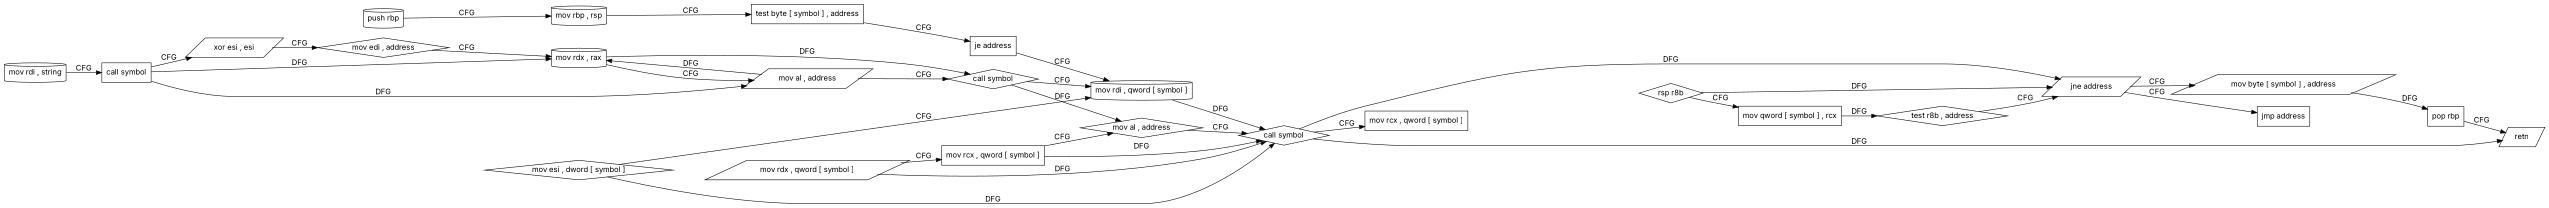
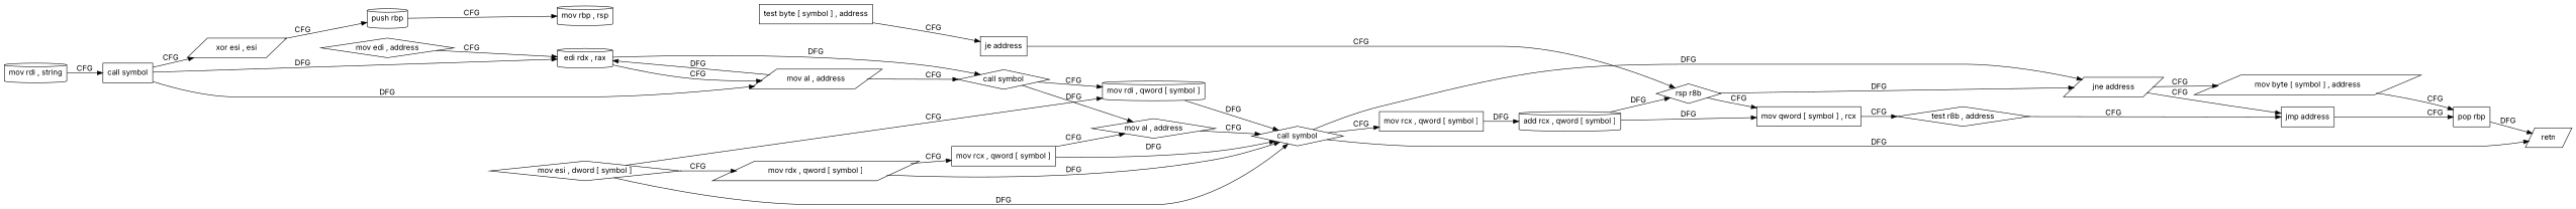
  digraph {
    fontname=Inter
    rankdir=LR
    node [fontname=Inter shape=box]
    edge [fontname=Inter]
    n1 [label="push rbp" shape=cylinder]
    n2 [label="mov rbp , rsp" shape=cylinder]
    n3 [label="test byte [ symbol ] , address"]
    n4 [label="je address"]
    n5 [label="mov rdi , qword [ symbol ]" shape=cylinder]
    n6 [label="call symbol" shape=diamond]
    n7 [label="mov rdi , string" shape=cylinder]
    n8 [label="call symbol"]
    n9 [label="mov esi , dword [ symbol ]" shape=diamond]
    n10 [label="mov rdx , qword [ symbol ]" shape=parallelogram]
    n11 [label="mov rcx , qword [ symbol ]"]
    n12 [label="jne address" shape=parallelogram]
    n13 [label=retn shape=parallelogram]
    n14 [label="xor esi , esi" shape=parallelogram]
-   n15 [label="mov rdx , rax" shape=cylinder]
+   n15 [label="edi rdx , rax" shape=cylinder]
    n16 [label="mov al , address" shape=parallelogram]
    n17 [label="mov rcx , qword [ symbol ]"]
    n18 [label="mov al , address" shape=diamond]
+   n19 [label="add rcx , qword [ symbol ]" shape=cylinder]
    n20 [label="mov byte [ symbol ] , address" shape=parallelogram]
    n21 [label="jmp address"]
    n22 [label="rsp r8b" shape=diamond]
    n23 [label="mov qword [ symbol ] , rcx"]
    n24 [label="test r8b , address" shape=diamond]
    n25 [label="pop rbp"]
    n26 [label="mov edi , address" shape=diamond]
    n27 [label="call symbol" shape=diamond]
    n1 -> n2 [label=CFG]
-   n2 -> n3 [label=CFG]
    n3 -> n4 [label=CFG]
-   n4 -> n5 [label=CFG]
+   n4 -> n22 [label=CFG]
    n5 -> n6 [label=DFG]
    n6 -> n11 [label=CFG]
    n6 -> n12 [label=DFG]
    n6 -> n13 [label=DFG]
    n7 -> n8 [label=CFG]
    n8 -> n14 [label=CFG]
    n8 -> n15 [label=DFG]
    n8 -> n16 [label=DFG]
    n9 -> n5 [label=CFG]
    n9 -> n6 [label=DFG]
+   n9 -> n10 [label=CFG]
    n10 -> n6 [label=DFG]
    n10 -> n17 [label=CFG]
+   n11 -> n19 [label=DFG]
    n12 -> n20 [label=CFG]
    n12 -> n21 [label=CFG]
-   n14 -> n26 [label=CFG]
+   n14 -> n1 [label=CFG]
    n15 -> n16 [label=CFG]
    n15 -> n27 [label=DFG]
    n16 -> n15 [label=DFG]
    n16 -> n27 [label=CFG]
    n17 -> n6 [label=DFG]
    n17 -> n18 [label=CFG]
    n18 -> n6 [label=CFG]
-   n20 -> n25 [label=DFG]
+   n19 -> n22 [label=DFG]
+   n19 -> n23 [label=DFG]
+   n20 -> n25 [label=CFG]
+   n21 -> n25 [label=CFG]
    n22 -> n12 [label=DFG]
    n22 -> n23 [label=CFG]
-   n23 -> n24 [label=DFG]
-   n24 -> n12 [label=CFG]
-   n25 -> n13 [label=CFG]
+   n23 -> n24 [label=CFG]
+   n24 -> n21 [label=CFG]
+   n25 -> n13 [label=DFG]
    n26 -> n15 [label=CFG]
    n27 -> n5 [label=CFG]
    n27 -> n18 [label=DFG]
  }
